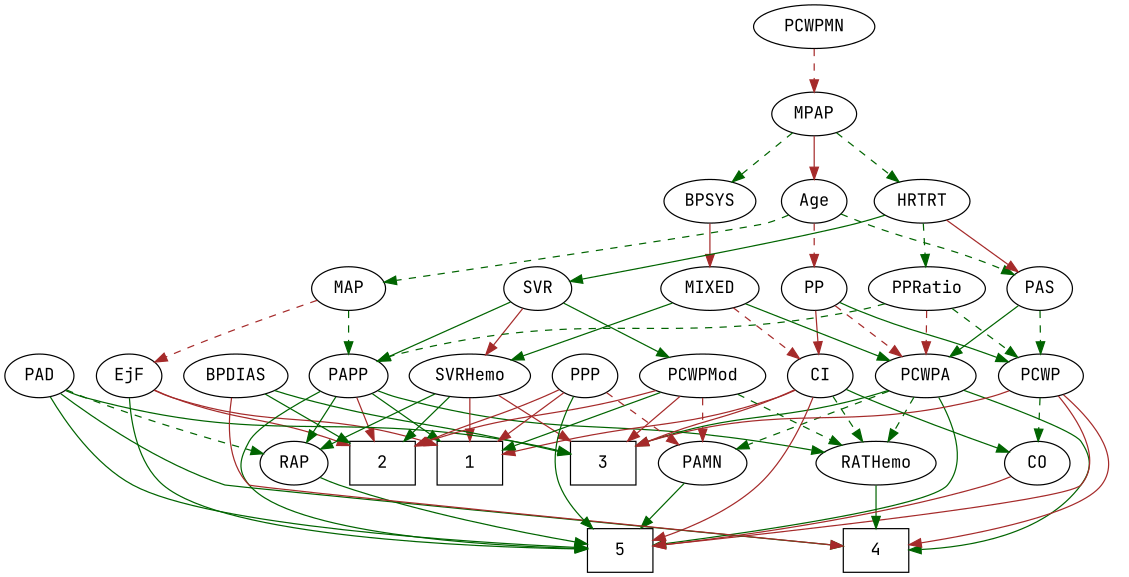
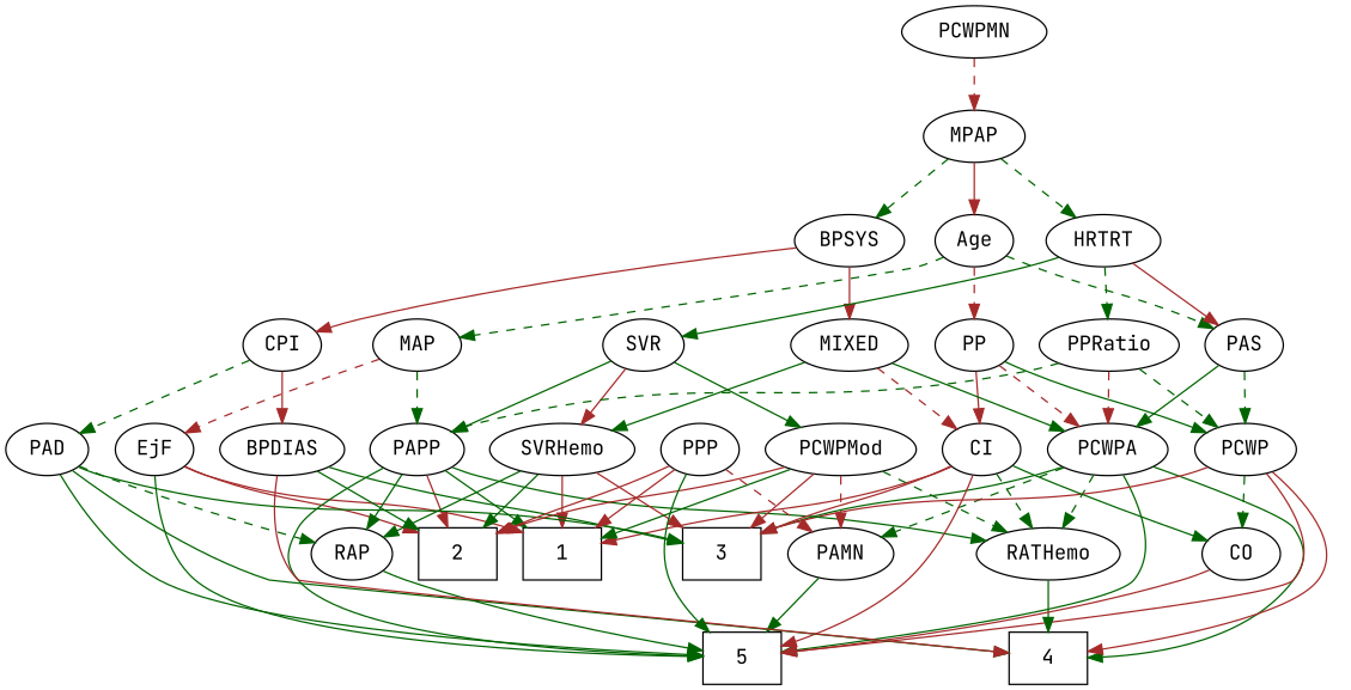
  strict digraph {
    fontname="JetBrains Mono"
    node [fontname="JetBrains Mono"]
    edge [color=darkgreen fontname="JetBrains Mono" style=solid]
    1 [height=0.5 shape=box width=0.75]
    2 [height=0.5 shape=box width=0.75]
    3 [height=0.5 shape=box width=0.75]
    4 [height=0.5 shape=box width=0.75]
    5 [height=0.5 shape=box width=0.75]
    Age [height=0.5 width=0.75]
    PAS [height=0.5 width=0.75]
    MAP [height=0.5 width=0.84854]
    PP [height=0.5 width=0.75]
    PCWPA [height=0.5 width=1.1555]
    PCWP [height=0.5 width=0.97491]
    EjF [height=0.5 width=0.75]
    PAPP [height=0.5 width=0.88464]
    CI [height=0.5 width=0.75]
    PAMN [height=0.5 width=1.011]
    RATHemo [height=0.5 width=1.3721]
    CO [height=0.5 width=0.75]
    RAP [height=0.5 width=0.77632]
    MIXED [height=0.5 width=1.1193]
    SVRHemo [height=0.5 width=1.3902]
    MPAP [height=0.5 width=0.97491]
    BPSYS [height=0.5 width=1.0471]
    HRTRT [height=0.5 width=1.1013]
+   CPI [height=0.5 width=0.75]
    SVR [height=0.5 width=0.77632]
    PPRatio [height=0.5 width=1.1013]
    PAD [height=0.5 width=0.79437]
    BPDIAS [height=0.5 width=1.1735]
    PCWPMod [height=0.5 width=1.4443]
    PPP [height=0.5 width=0.75]
    PCWPMN [height=0.5 width=1.3902]
    Age -> PAS [style=dashed]
    Age -> MAP [style=dashed]
    Age -> PP [color=brown style=dashed]
    PAS -> PCWPA
    PAS -> PCWP [style=dashed]
    MAP -> EjF [color=brown style=dashed]
    MAP -> PAPP [style=dashed]
    PP -> PCWPA [color=brown style=dashed]
    PP -> PCWP
    PP -> CI [color=brown]
    PCWPA -> 3
    PCWPA -> 4
    PCWPA -> 5
    PCWPA -> PAMN [style=dashed]
    PCWPA -> RATHemo [style=dashed]
    PCWP -> 3 [color=brown]
    PCWP -> 4 [color=brown]
    PCWP -> 5 [color=brown]
    PCWP -> CO [style=dashed]
    EjF -> 1 [color=brown]
    EjF -> 2 [color=brown]
    EjF -> 5
    PAPP -> 1
    PAPP -> 2 [color=brown]
    PAPP -> 5
    PAPP -> RATHemo
    PAPP -> RAP
    CI -> 1 [color=brown]
    CI -> 3 [color=brown]
    CI -> 5 [color=brown]
    CI -> RATHemo [style=dashed]
    CI -> CO
    PAMN -> 5
    RATHemo -> 4
    CO -> 5 [color=brown]
    RAP -> 5
    MIXED -> PCWPA
    MIXED -> CI [color=brown style=dashed]
    MIXED -> SVRHemo
    SVRHemo -> 1 [color=brown]
    SVRHemo -> 2
    SVRHemo -> 3 [color=brown]
    SVRHemo -> RAP
    MPAP -> Age [color=brown]
    MPAP -> BPSYS [style=dashed]
    MPAP -> HRTRT [style=dashed]
    BPSYS -> MIXED [color=brown]
+   BPSYS -> CPI [color=brown]
    HRTRT -> PAS [color=brown]
    HRTRT -> SVR
    HRTRT -> PPRatio [style=dashed]
+   CPI -> PAD [style=dashed]
+   CPI -> BPDIAS [color=brown]
    SVR -> PAPP
    SVR -> SVRHemo [color=brown]
    SVR -> PCWPMod
    PPRatio -> PCWPA [color=brown style=dashed]
    PPRatio -> PCWP [style=dashed]
    PPRatio -> PAPP [style=dashed]
    PAD -> 3
    PAD -> 4
    PAD -> 5
    PAD -> RAP [style=dashed]
    BPDIAS -> 2
    BPDIAS -> 3
    BPDIAS -> 4 [color=brown]
    PCWPMod -> 1
    PCWPMod -> 2 [color=brown]
    PCWPMod -> 3 [color=brown]
    PCWPMod -> PAMN [color=brown style=dashed]
    PCWPMod -> RATHemo [style=dashed]
    PPP -> 1 [color=brown]
    PPP -> 2 [color=brown]
    PPP -> 5
    PPP -> PAMN [color=brown style=dashed]
    PCWPMN -> MPAP [color=brown style=dashed]
  }
